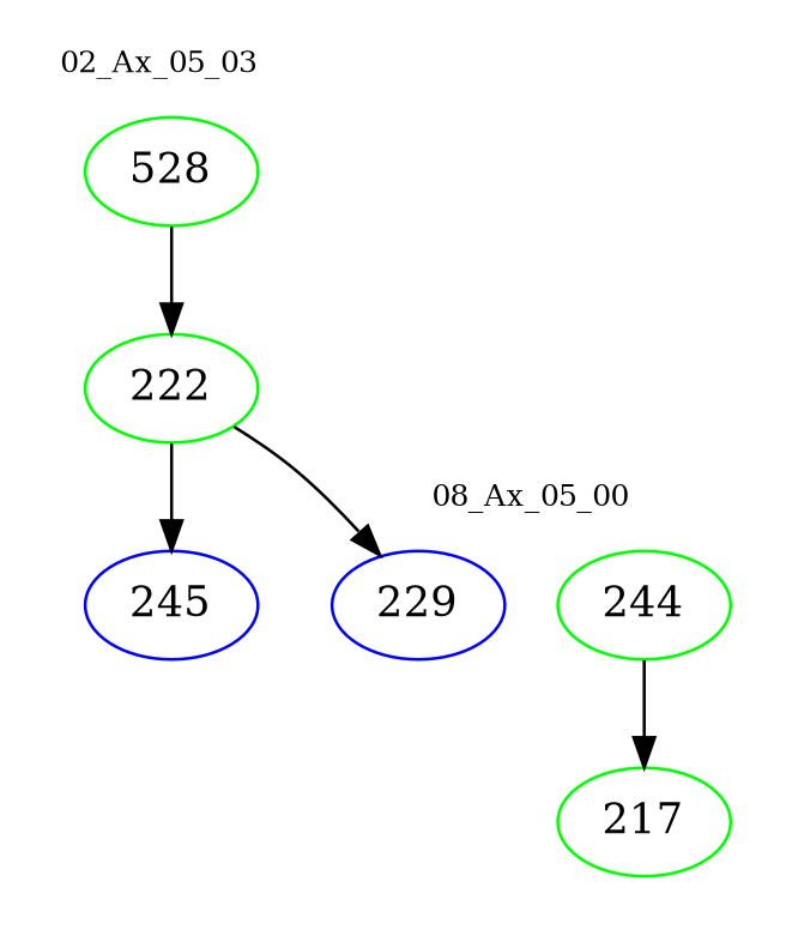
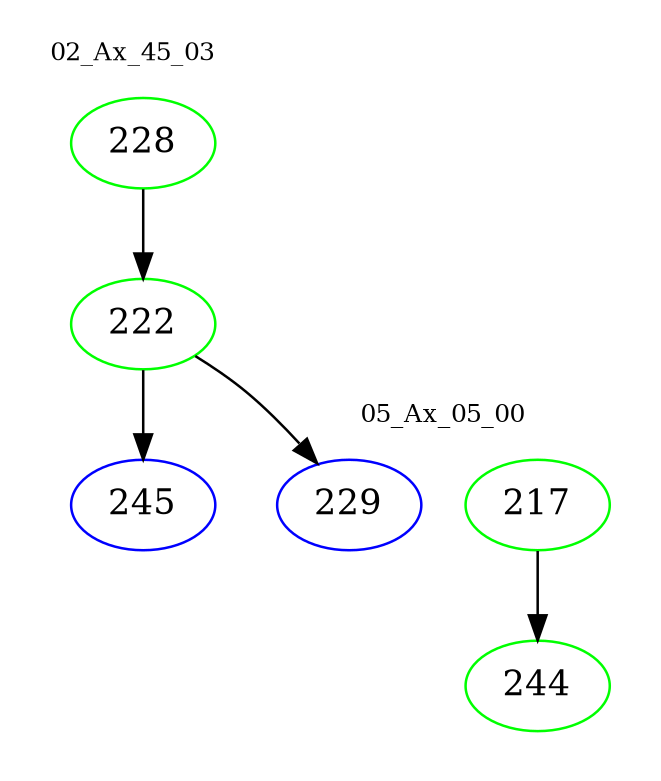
  digraph {
    node [color=green]
    edge [color=black]
-   n1 [label=528]
+   n1 [label=228]
    n2 [label=222]
    n3 [color=blue label=245]
    n4 [label=244]
    n5 [label=217]
    n6 [color=blue label=229]
    subgraph cluster_1 {
      color=white
      fontsize=10
-     label="02_Ax_05_03"
+     label="02_Ax_45_03"
      n1
      n2
      n3
    }
    subgraph cluster_2 {
      color=white
      fontsize=10
-     label="08_Ax_05_00"
+     label="05_Ax_05_00"
      n4
      n5
      n6
    }
    n1 -> n2
    n2 -> n3
    n2 -> n6
-   n4 -> n5
+   n5 -> n4
  }
